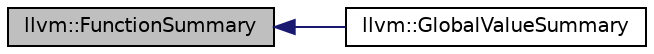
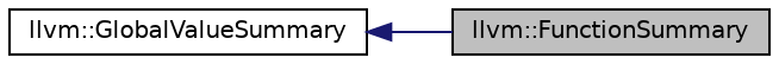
  digraph {
    rankdir=LR
    node [color=black fontname=Helvetica fontsize=10 shape=box]
    n1 [fillcolor=grey75 fontcolor=black height=0.2 label="llvm::FunctionSummary" style=filled width=0.4]
    n2 [height=0.2 label="llvm::GlobalValueSummary" width=0.4]
-   n1 -> n2 [color=midnightblue dir=back fontname=Helvetica fontsize=10 labelfontname=Helvetica labelfontsize=10 style=solid]
+   n2 -> n1 [color=midnightblue dir=back fontname=Helvetica fontsize=10 labelfontname=Helvetica labelfontsize=10 style=solid]
  }
